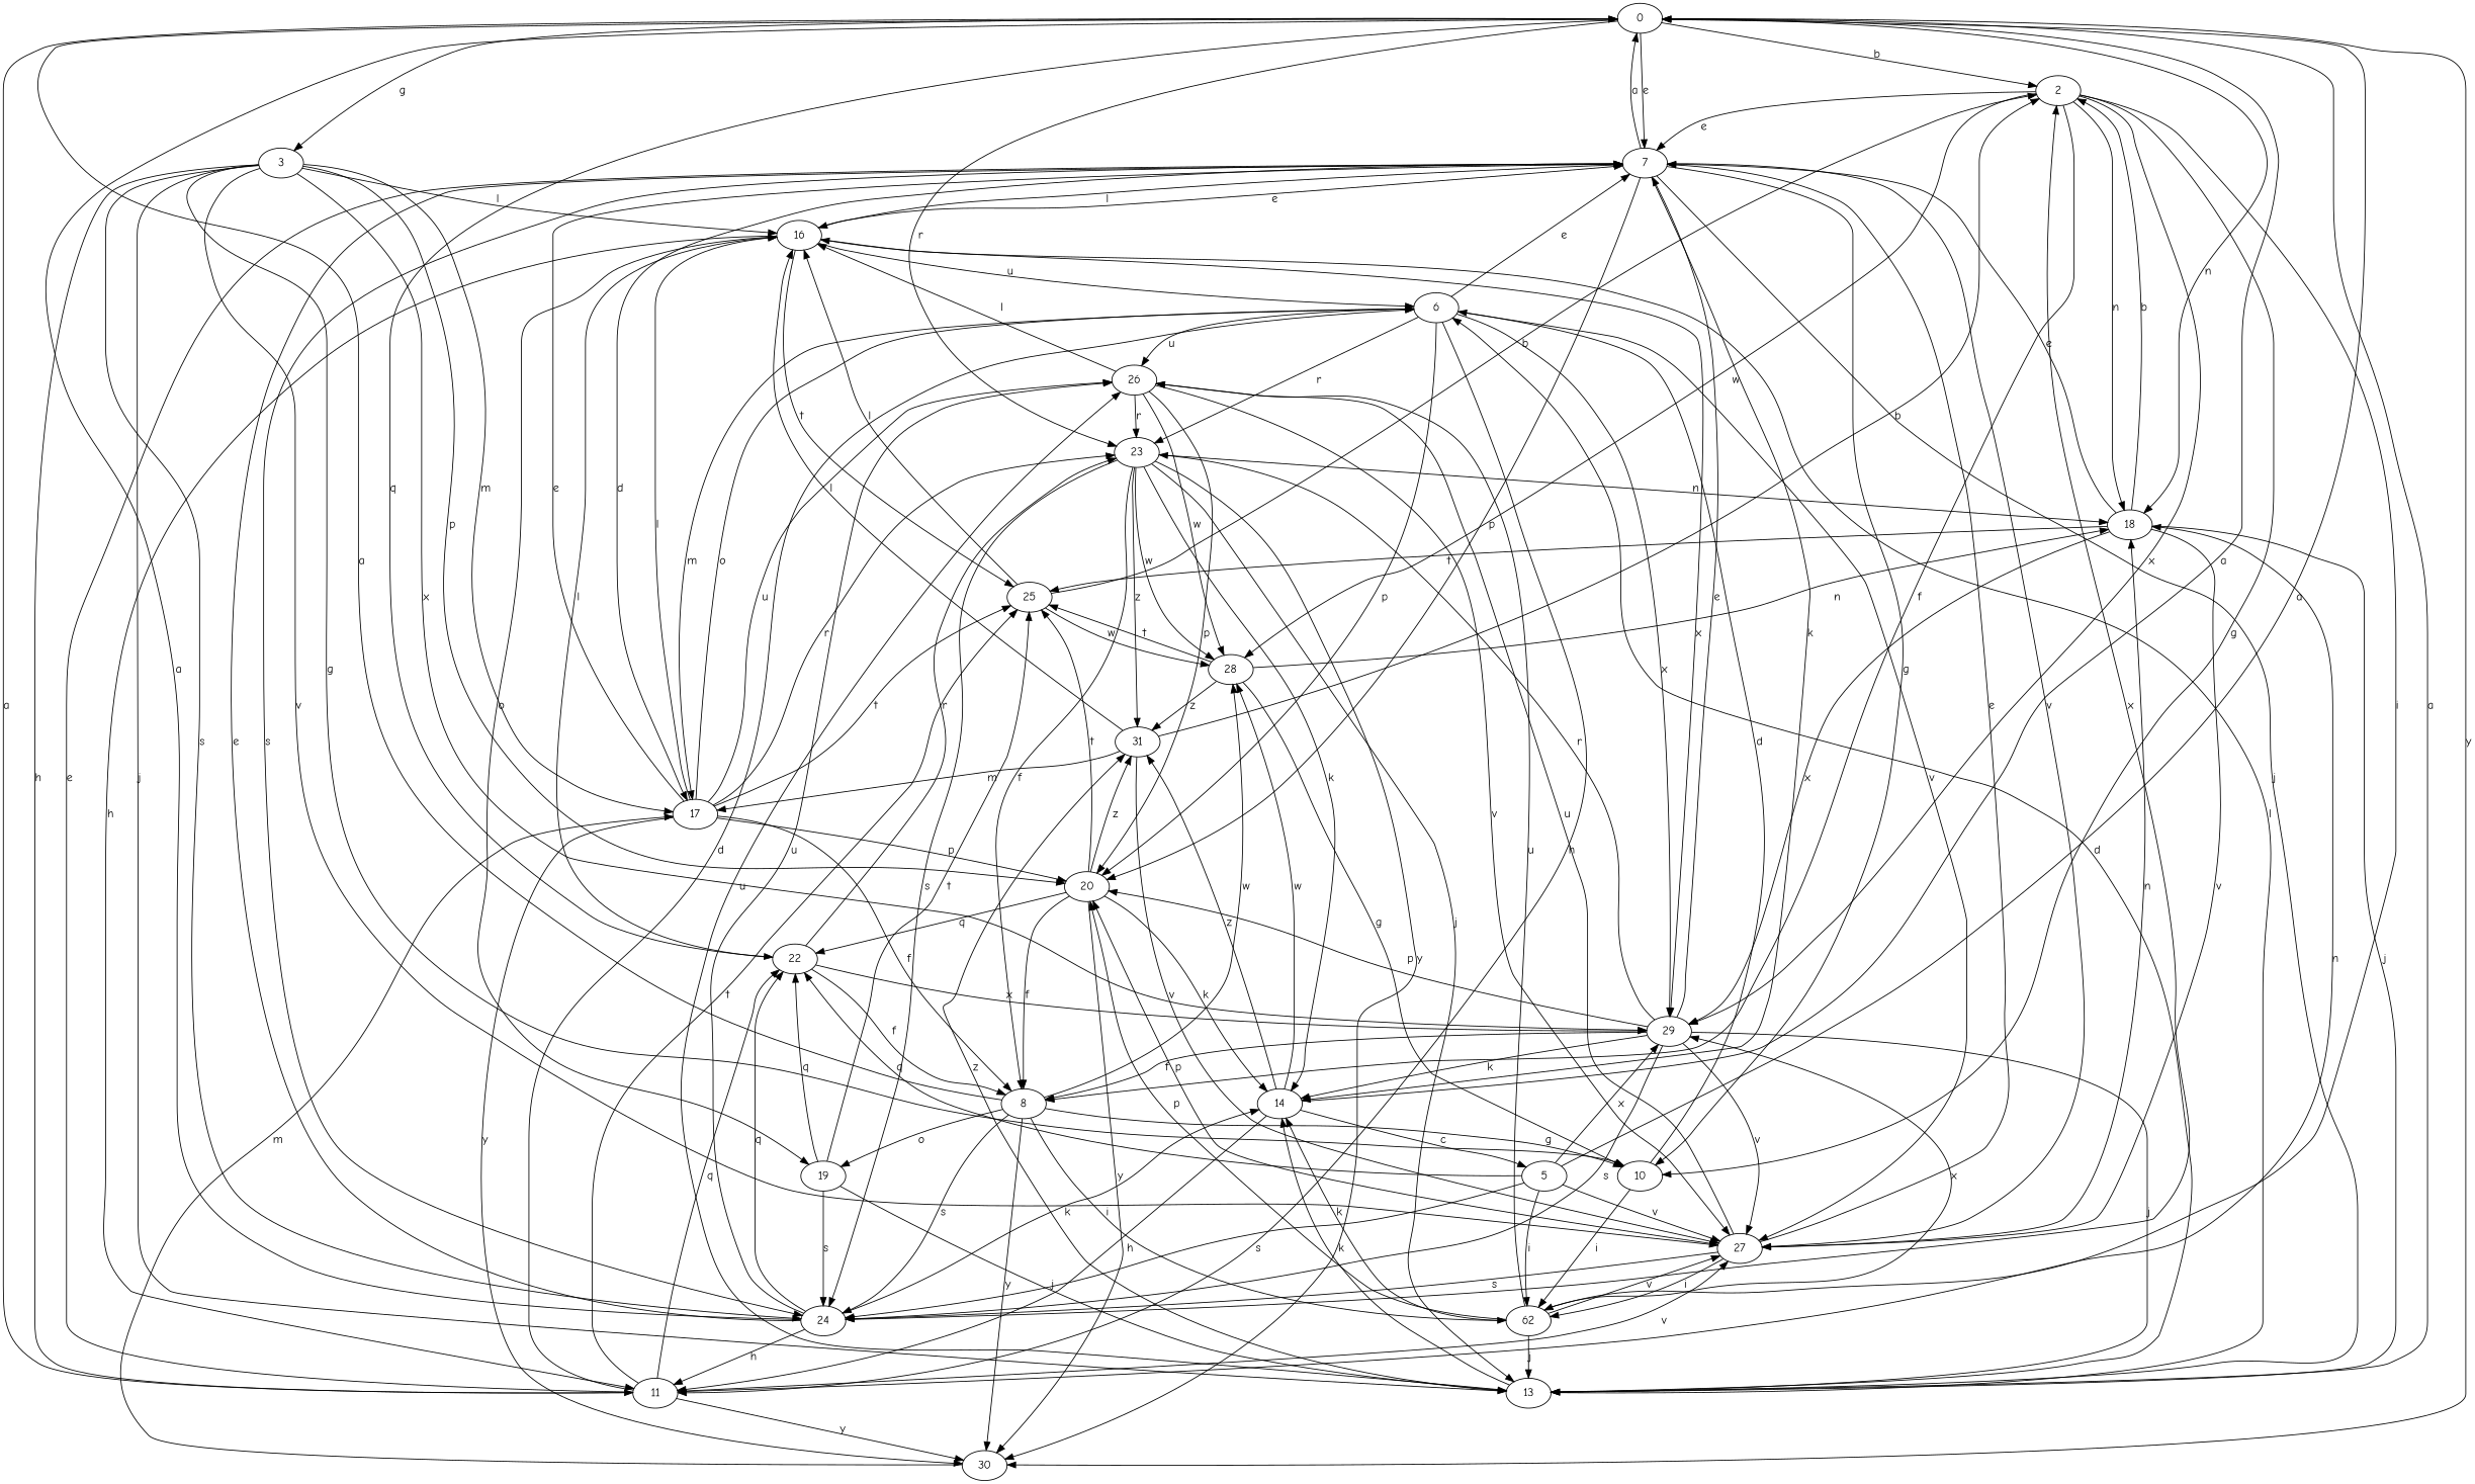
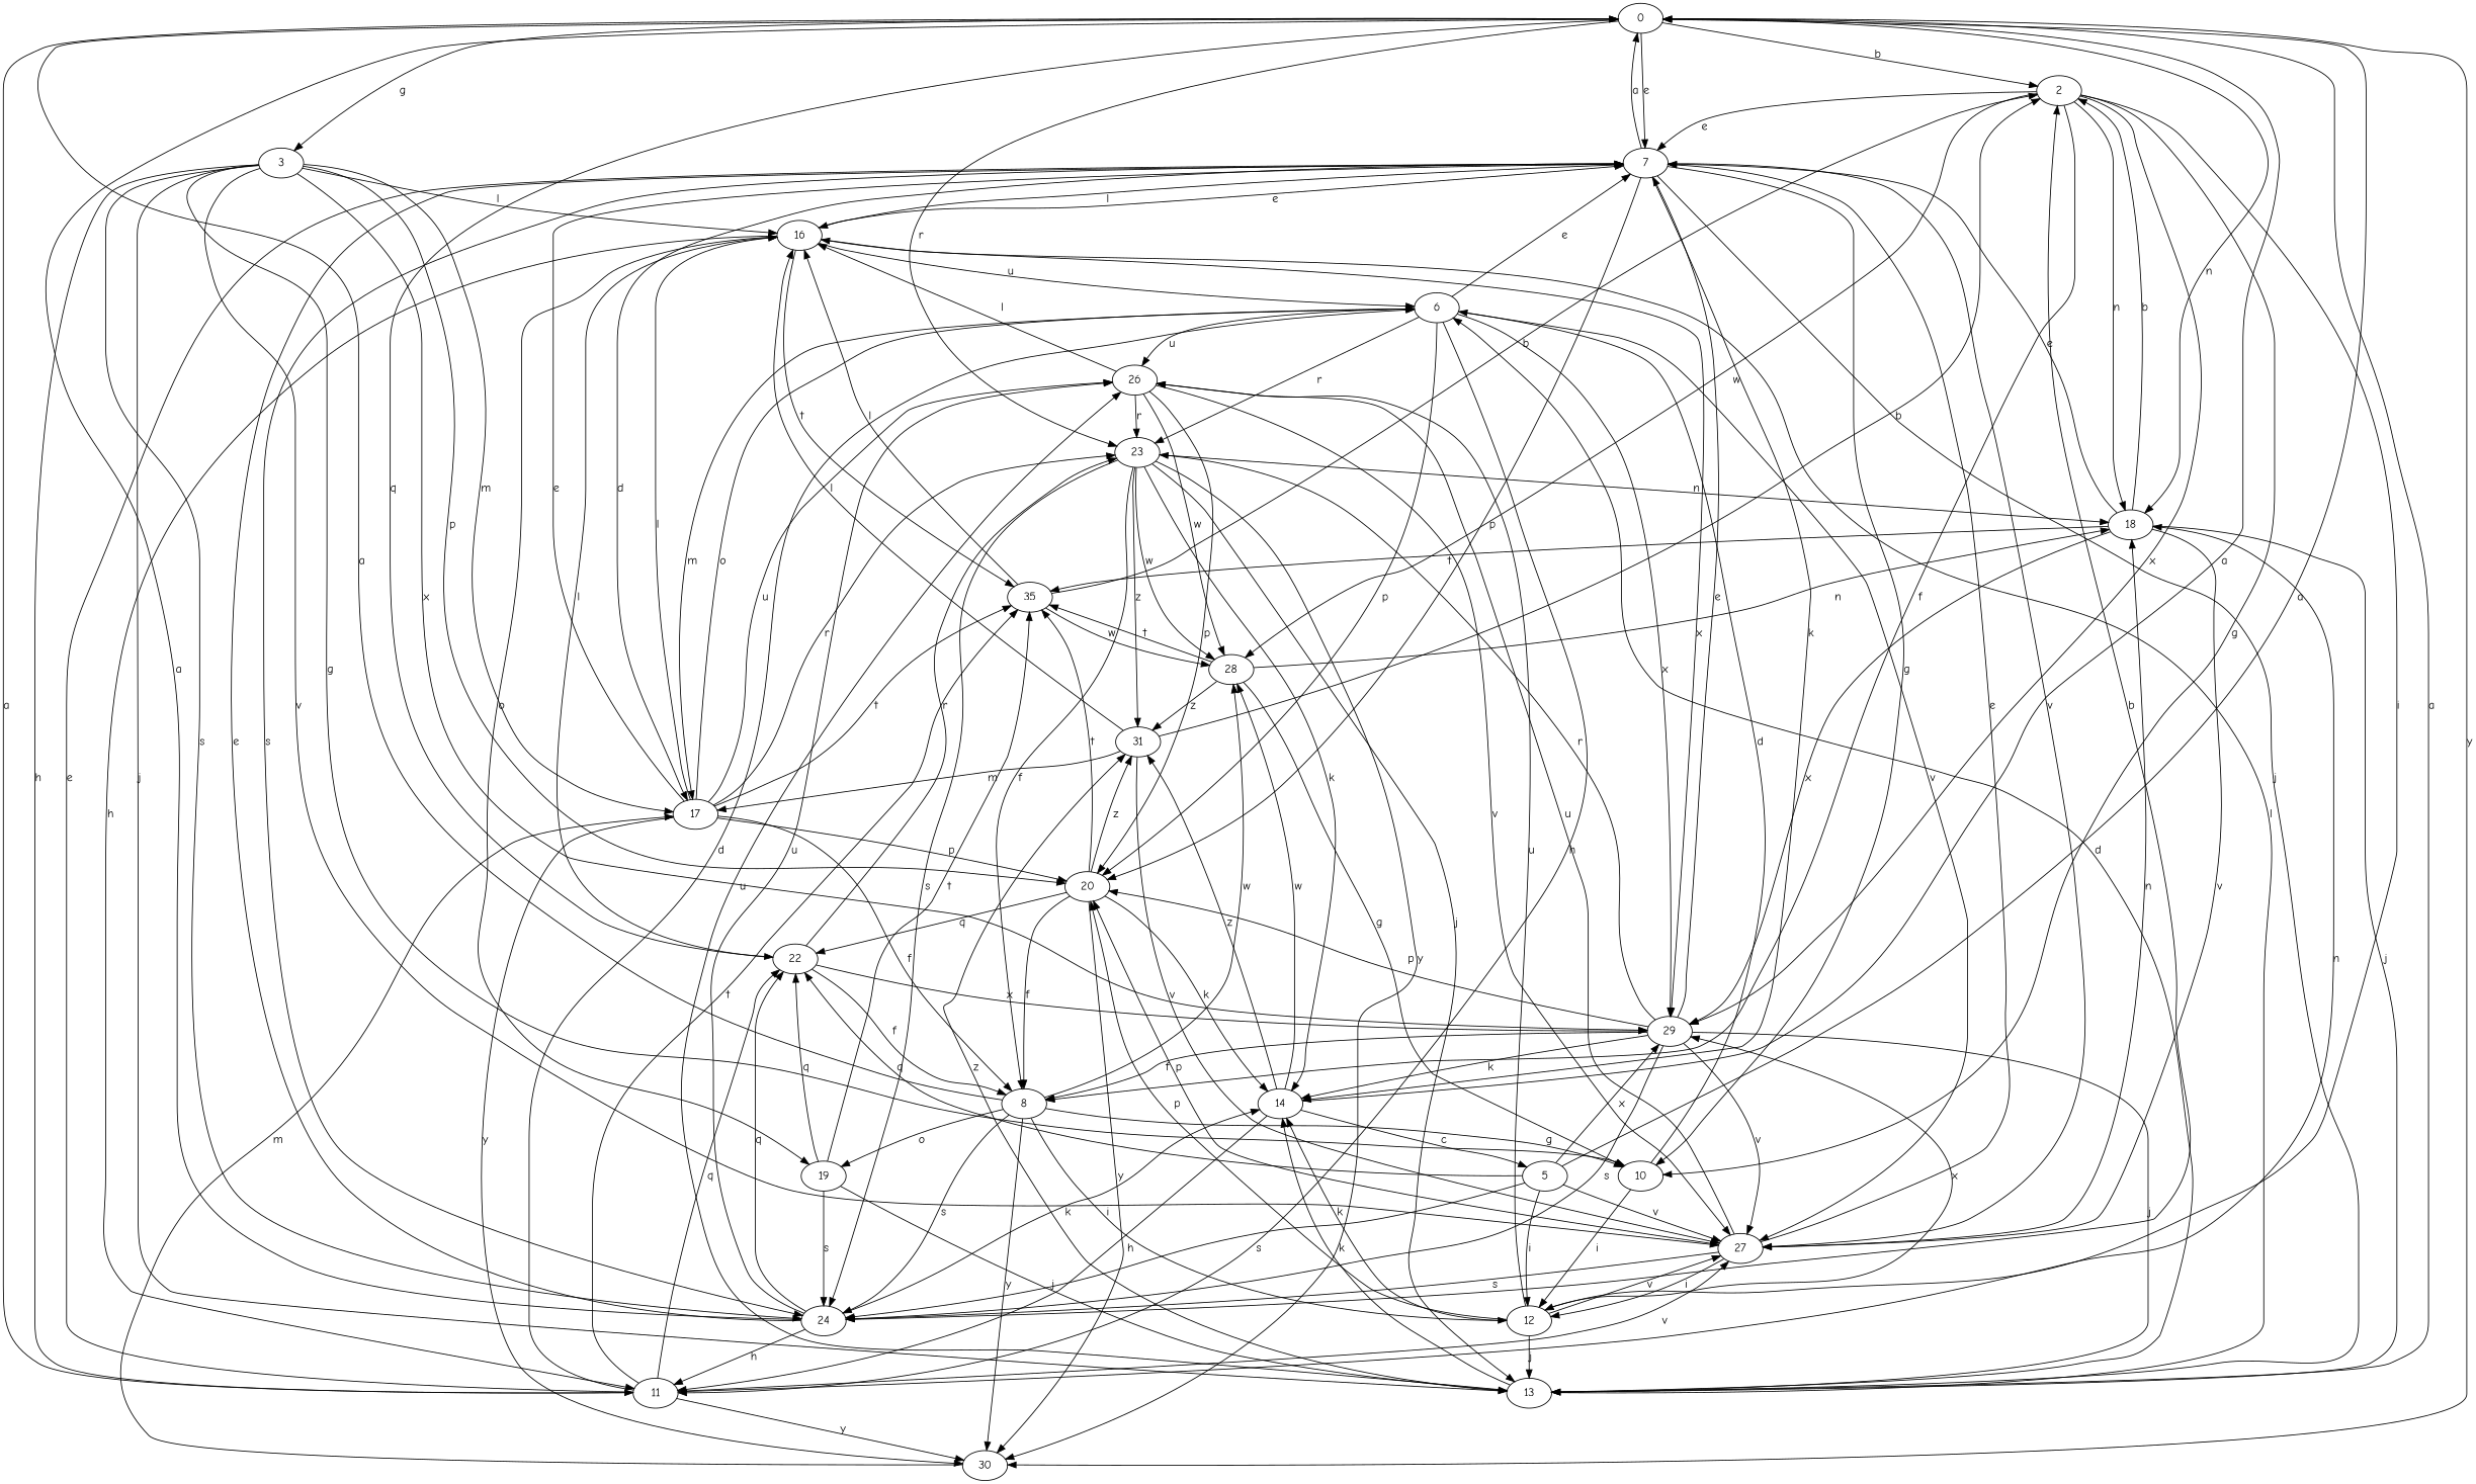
  strict digraph {
    fontname="Comic Neue"
    node [fontname="Comic Neue"]
    edge [fontname="Comic Neue"]
    0
    2
    7
    n4 [label=3]
    18
    22
    23
    30
    8
    10
-   12 [label=62]
+   12
    28
    29
    24
    27
    17
    20
    13
    14
    16
    11
-   25
+   25 [label=35]
    31
    19
    6
    26
    5
    0 -> 2 [label=b]
    0 -> 7 [label=e]
    0 -> n4 [label=g]
    0 -> 18 [label=n]
    0 -> 22 [label=q]
    0 -> 23 [label=r]
    0 -> 30 [label=y]
    2 -> 7 [label=e]
    2 -> 18 [label=n]
    2 -> 8 [label=f]
    2 -> 10 [label=g]
    2 -> 12 [label=i]
    2 -> 28 [label=w]
    2 -> 29 [label=x]
    7 -> 0 [label=a]
    7 -> 10 [label=g]
    7 -> 24 [label=s]
    7 -> 27 [label=v]
    7 -> 17 [label=d]
    7 -> 20 [label=p]
    7 -> 13 [label=j]
    7 -> 14 [label=k]
    7 -> 16 [label=l]
    n4 -> 10 [label=g]
    n4 -> 29 [label=x]
    n4 -> 24 [label=s]
    n4 -> 27 [label=v]
    n4 -> 17 [label=m]
    n4 -> 20 [label=p]
    n4 -> 13 [label=j]
    n4 -> 16 [label=l]
    n4 -> 11 [label=h]
    18 -> 2 [label=b]
    18 -> 7 [label=e]
    18 -> 29 [label=x]
    18 -> 27 [label=v]
    18 -> 13 [label=j]
    18 -> 25 [label=t]
    22 -> 23 [label=r]
    22 -> 8 [label=f]
    22 -> 29 [label=x]
    22 -> 16 [label=l]
    23 -> 18 [label=n]
    23 -> 30 [label=y]
    23 -> 8 [label=f]
    23 -> 28 [label=w]
    23 -> 24 [label=s]
    23 -> 13 [label=j]
    23 -> 14 [label=k]
    23 -> 31 [label=z]
    30 -> 17 [label=m]
    8 -> 0 [label=a]
    8 -> 30 [label=y]
    8 -> 10 [label=g]
    8 -> 12 [label=i]
    8 -> 28 [label=w]
    8 -> 24 [label=s]
    8 -> 19 [label=o]
    10 -> 12 [label=i]
    10 -> 6 [label=d]
    12 -> 29 [label=x]
    12 -> 27 [label=v]
    12 -> 20 [label=p]
    12 -> 13 [label=j]
    12 -> 14 [label=k]
    12 -> 26 [label=u]
    28 -> 18 [label=n]
    28 -> 10 [label=g]
    28 -> 25 [label=t]
    28 -> 31 [label=z]
    29 -> 7 [label=e]
    29 -> 23 [label=r]
    29 -> 8 [label=f]
    29 -> 24 [label=s]
    29 -> 27 [label=v]
    29 -> 20 [label=p]
    29 -> 13 [label=j]
    29 -> 14 [label=k]
    24 -> 0 [label=a]
-   24 -> 2 [label=x]
+   24 -> 2 [label=b]
    24 -> 7 [label=e]
    24 -> 22 [label=q]
    24 -> 14 [label=k]
    24 -> 11 [label=h]
    24 -> 26 [label=u]
    27 -> 7 [label=e]
    27 -> 18 [label=n]
    27 -> 12 [label=i]
    27 -> 24 [label=s]
    27 -> 20 [label=p]
    27 -> 26 [label=u]
    17 -> 7 [label=e]
    17 -> 23 [label=r]
    17 -> 30 [label=y]
    17 -> 8 [label=f]
    17 -> 20 [label=p]
    17 -> 16 [label=l]
    17 -> 25 [label=t]
    17 -> 6 [label=o]
    17 -> 26 [label=u]
    20 -> 22 [label=q]
    20 -> 30 [label=y]
    20 -> 8 [label=f]
    20 -> 14 [label=k]
    20 -> 25 [label=t]
    20 -> 31 [label=z]
    13 -> 0 [label=a]
    13 -> 14 [label=k]
    13 -> 16 [label=l]
    13 -> 31 [label=z]
    13 -> 6 [label=d]
    13 -> 26 [label=u]
    14 -> 0 [label=a]
    14 -> 28 [label=w]
    14 -> 11 [label=h]
    14 -> 31 [label=z]
    14 -> 5 [label=c]
    16 -> 7 [label=e]
    16 -> 29 [label=x]
    16 -> 11 [label=h]
    16 -> 25 [label=t]
    16 -> 19 [label=o]
    16 -> 6 [label=u]
    11 -> 0 [label=a]
    11 -> 7 [label=e]
    11 -> 18 [label=n]
    11 -> 22 [label=q]
    11 -> 30 [label=y]
    11 -> 27 [label=v]
    11 -> 25 [label=t]
    11 -> 6 [label=d]
    25 -> 2 [label=b]
    25 -> 28 [label=w]
    25 -> 16 [label=l]
    31 -> 2 [label=b]
    31 -> 27 [label=v]
    31 -> 17 [label=m]
    31 -> 16 [label=l]
    19 -> 22 [label=q]
    19 -> 24 [label=s]
    19 -> 13 [label=j]
    19 -> 25 [label=t]
    6 -> 7 [label=e]
    6 -> 23 [label=r]
    6 -> 29 [label=x]
    6 -> 27 [label=v]
    6 -> 17 [label=m]
    6 -> 20 [label=p]
    6 -> 11 [label=h]
    6 -> 26 [label=u]
    26 -> 23 [label=r]
    26 -> 28 [label=w]
    26 -> 27 [label=v]
    26 -> 20 [label=p]
    26 -> 16 [label=l]
    5 -> 0 [label=a]
    5 -> 22 [label=q]
    5 -> 12 [label=i]
    5 -> 29 [label=x]
    5 -> 24 [label=s]
    5 -> 27 [label=v]
  }
